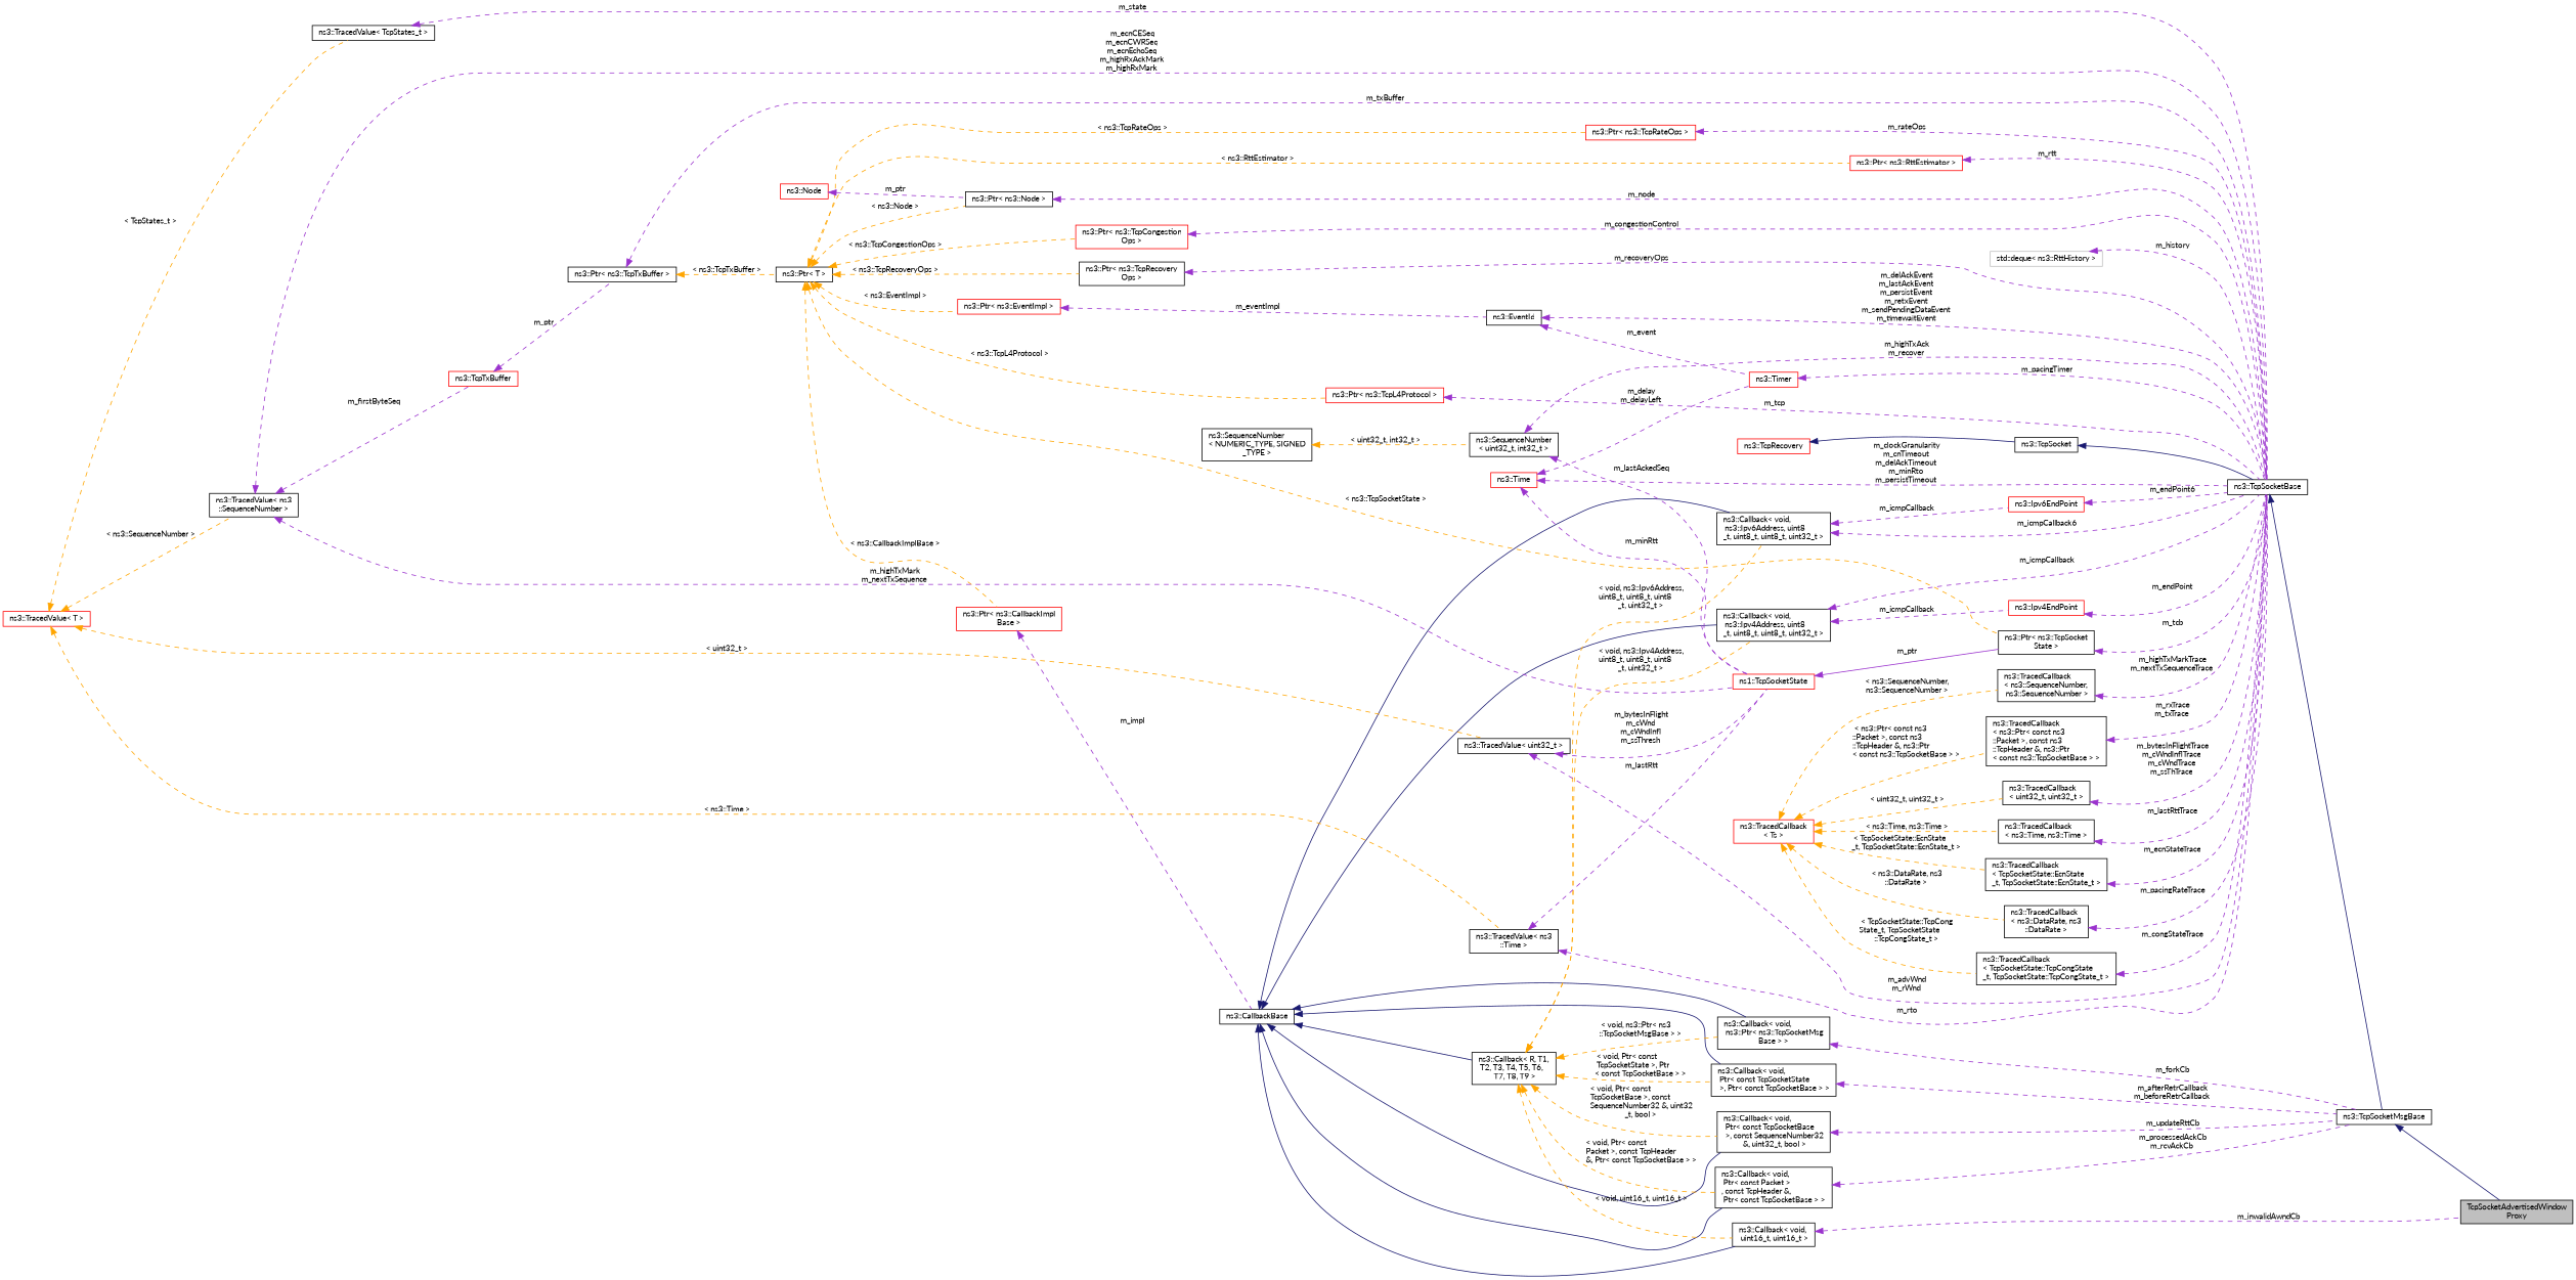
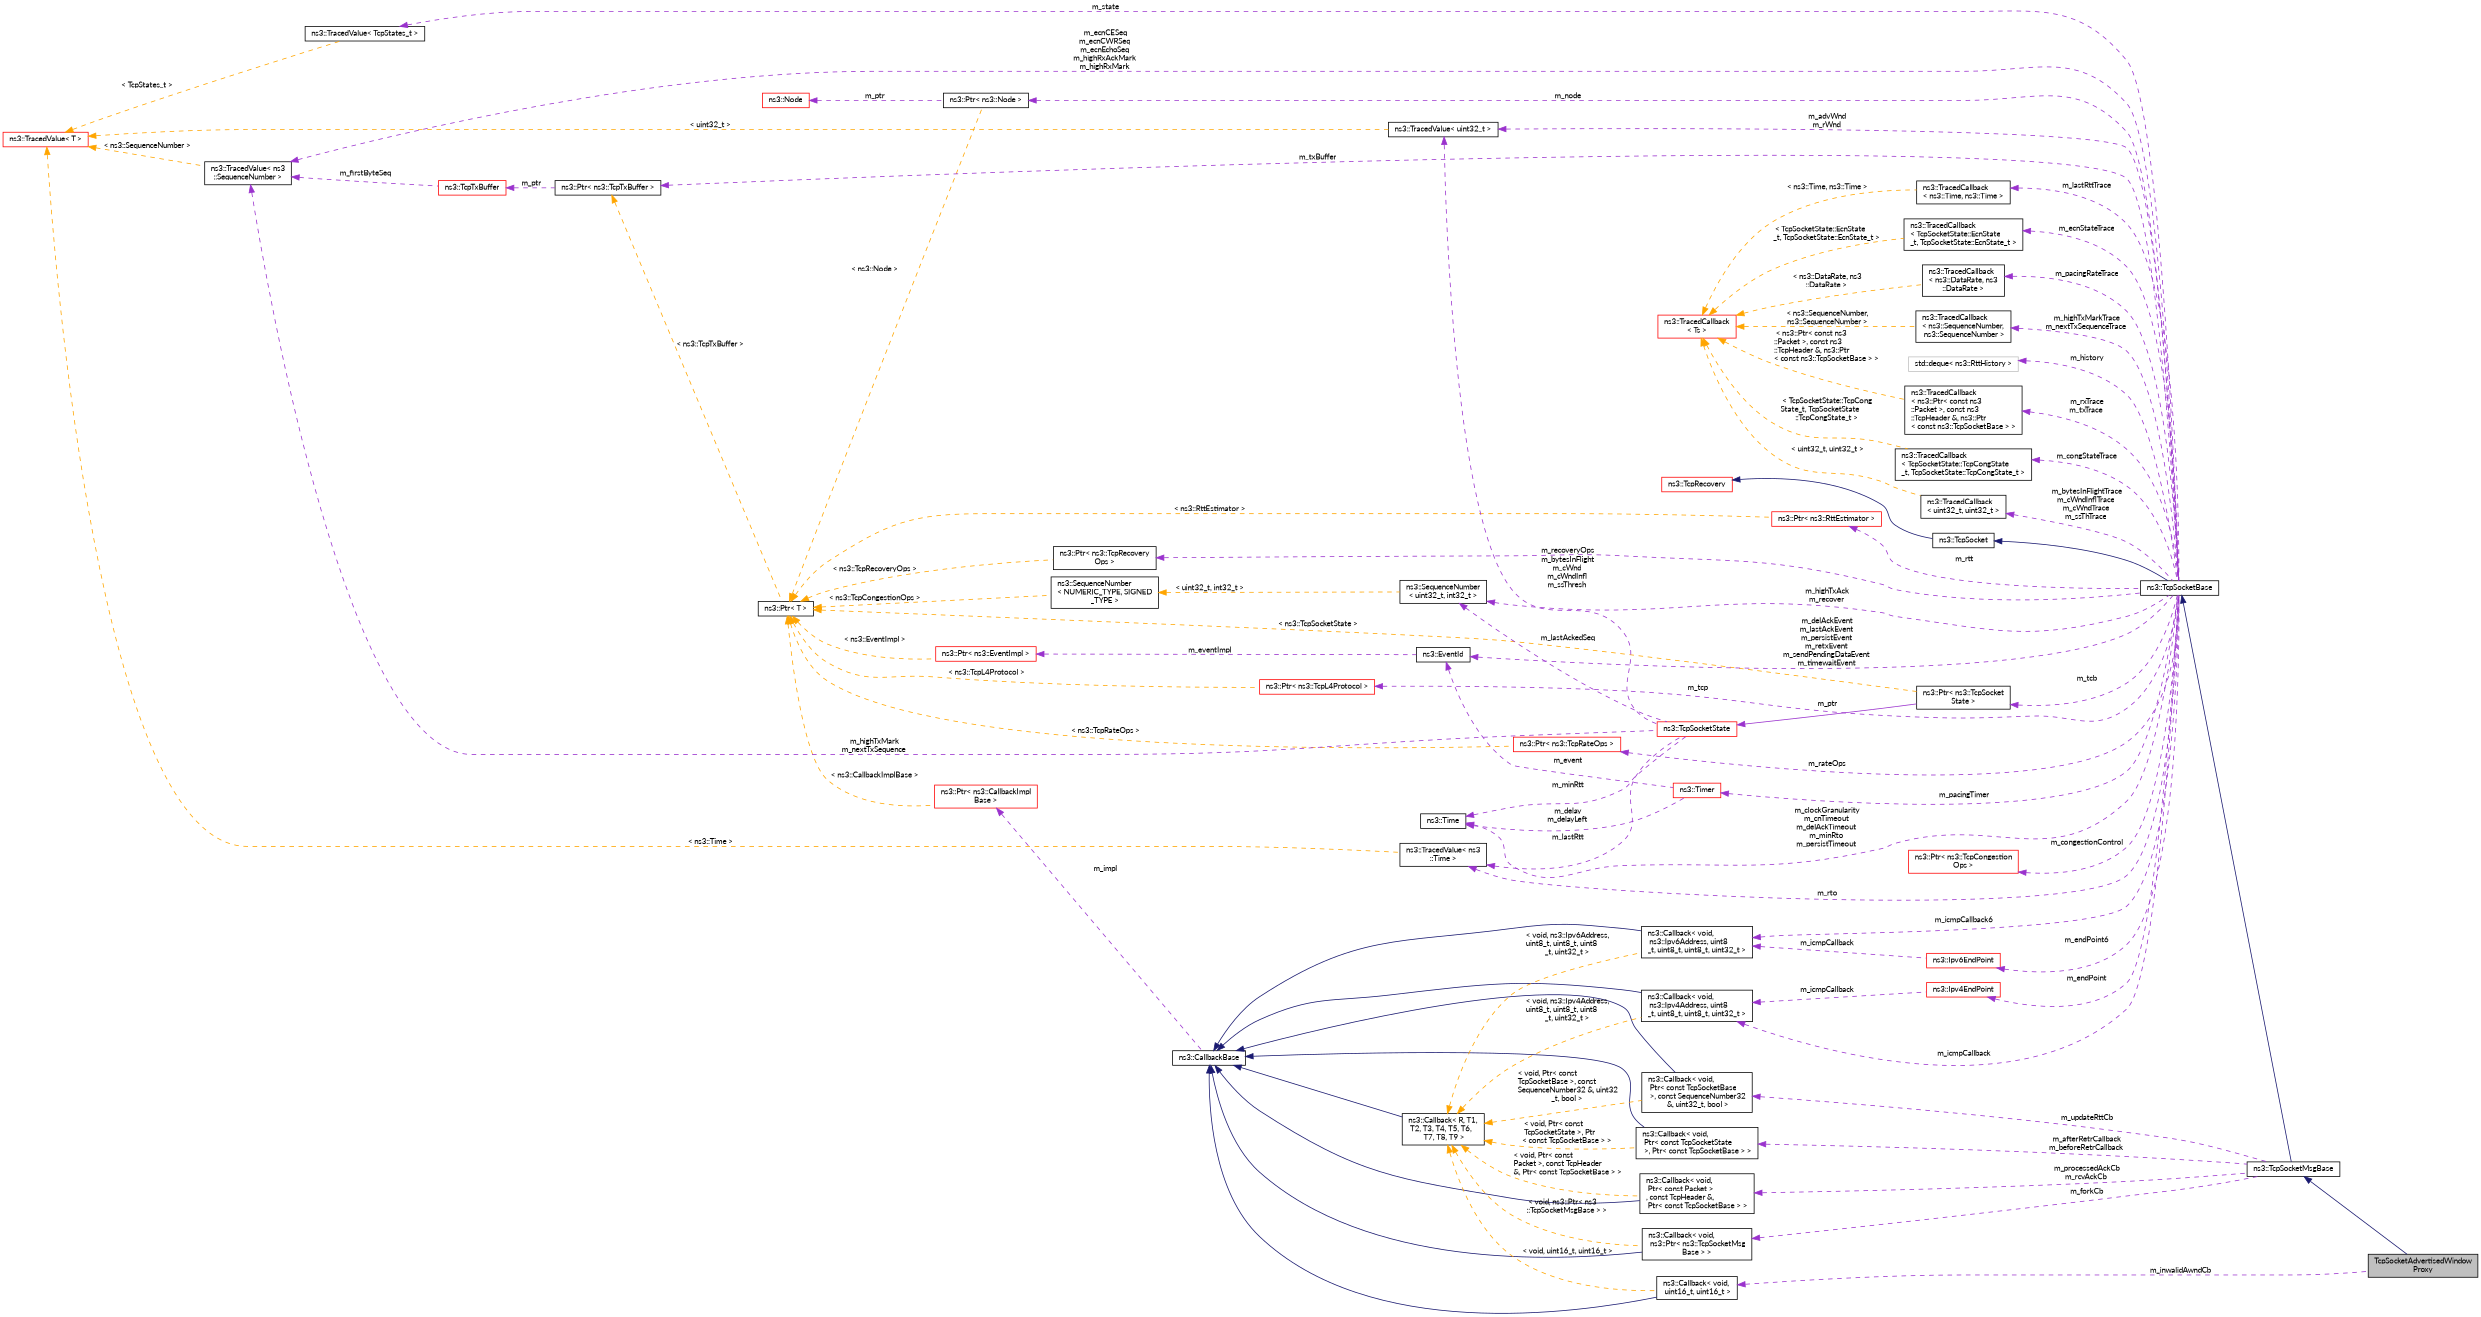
  digraph {
    fontname=Lato
    rankdir=LR
    node [color=black fillcolor=white fontname=Lato fontsize=10 shape=record style=filled]
    edge [color=darkorchid3 dir=back fontname=Lato fontsize=10 labelfontname=Helvetica labelfontsize=10 style=dashed]
    n1 [fillcolor=grey75 fontcolor=black height=0.2 label="TcpSocketAdvertisedWindow\lProxy" width=0.4]
    n2 [height=0.2 label="ns3::TcpSocketMsgBase" width=0.4]
    n3 [height=0.2 label="ns3::TcpSocketBase" width=0.4]
    n4 [height=0.2 label="ns3::TcpSocket" width=0.4]
    n5 [color=red height=0.2 label="ns3::TcpRecovery" width=0.4]
    n6 [height=0.2 label="ns3::Callback\< void,\l ns3::Ipv4Address, uint8\l_t, uint8_t, uint8_t, uint32_t \>" width=0.4]
    n7 [color=red height=0.2 label="ns3::Ipv4EndPoint" width=0.4]
    n8 [height=0.2 label="ns3::CallbackBase" width=0.4]
    n9 [height=0.2 label="ns3::Callback\< R, T1,\l T2, T3, T4, T5, T6,\l T7, T8, T9 \>" width=0.4]
    n10 [height=0.2 label="ns3::Callback\< void,\l ns3::Ipv6Address, uint8\l_t, uint8_t, uint8_t, uint32_t \>" width=0.4]
    n11 [height=0.2 label="ns3::Callback\< void,\l Ptr\< const TcpSocketBase\l \>, const SequenceNumber32\l &, uint32_t, bool \>" width=0.4]
    n12 [height=0.2 label="ns3::Callback\< void,\l Ptr\< const Packet \>\l, const TcpHeader &,\l Ptr\< const TcpSocketBase \> \>" width=0.4]
    n13 [height=0.2 label="ns3::Callback\< void,\l ns3::Ptr\< ns3::TcpSocketMsg\lBase \> \>" width=0.4]
    n14 [height=0.2 label="ns3::Callback\< void,\l Ptr\< const TcpSocketState\l \>, Ptr\< const TcpSocketBase \> \>" width=0.4]
    n15 [height=0.2 label="ns3::Callback\< void,\l uint16_t, uint16_t \>" width=0.4]
    n16 [color=red height=0.2 label="ns3::Ipv6EndPoint" width=0.4]
    n17 [color=red height=0.2 label="ns3::Ptr\< ns3::CallbackImpl\lBase \>" width=0.4]
    n18 [height=0.2 label="ns3::Ptr\< T \>" width=0.4]
    n19 [height=0.2 label="ns3::Ptr\< ns3::TcpSocket\lState \>" width=0.4]
    n20 [height=0.2 label="ns3::Ptr\< ns3::Node \>" width=0.4]
    n21 [color=red height=0.2 label="ns3::Ptr\< ns3::EventImpl \>" width=0.4]
    n22 [height=0.2 label="ns3::Ptr\< ns3::TcpRecovery\lOps \>" width=0.4]
    n23 [color=red height=0.2 label="ns3::Ptr\< ns3::TcpL4Protocol \>" width=0.4]
    n24 [color=red height=0.2 label="ns3::Ptr\< ns3::TcpRateOps \>" width=0.4]
    n25 [color=red height=0.2 label="ns3::Ptr\< ns3::RttEstimator \>" width=0.4]
    n26 [color=red height=0.2 label="ns3::Ptr\< ns3::TcpCongestion\lOps \>" width=0.4]
    n27 [height=0.2 label="ns3::Ptr\< ns3::TcpTxBuffer \>" width=0.4]
    n28 [height=0.2 label="ns3::EventId" width=0.4]
    n29 [height=0.2 label="ns3::TracedCallback\l\< ns3::Time, ns3::Time \>" width=0.4]
    n30 [color=red height=0.2 label="ns3::TracedCallback\l\< Ts \>" width=0.4]
    n31 [height=0.2 label="ns3::TracedCallback\l\< TcpSocketState::EcnState\l_t, TcpSocketState::EcnState_t \>" width=0.4]
    n32 [height=0.2 label="ns3::TracedCallback\l\< ns3::DataRate, ns3\l::DataRate \>" width=0.4]
    n33 [height=0.2 label="ns3::TracedCallback\l\< ns3::SequenceNumber,\l ns3::SequenceNumber \>" width=0.4]
    n34 [height=0.2 label="ns3::TracedCallback\l\< ns3::Ptr\< const ns3\l::Packet \>, const ns3\l::TcpHeader &, ns3::Ptr\l\< const ns3::TcpSocketBase \> \>" width=0.4]
    n35 [height=0.2 label="ns3::TracedCallback\l\< TcpSocketState::TcpCongState\l_t, TcpSocketState::TcpCongState_t \>" width=0.4]
    n36 [height=0.2 label="ns3::TracedCallback\l\< uint32_t, uint32_t \>" width=0.4]
    n37 [height=0.2 label="ns3::SequenceNumber\l\< uint32_t, int32_t \>" width=0.4]
-   n38 [color=red height=0.2 label="ns1::TcpSocketState" width=0.4]
+   n38 [color=red height=0.2 label="ns3::TcpSocketState" width=0.4]
    n39 [height=0.2 label="ns3::SequenceNumber\l\< NUMERIC_TYPE, SIGNED\l_TYPE \>" width=0.4]
    n40 [color=red height=0.2 label="ns3::TcpTxBuffer" width=0.4]
    n41 [height=0.2 label="ns3::TracedValue\< ns3\l::SequenceNumber \>" width=0.4]
    n42 [color=red height=0.2 label="ns3::TracedValue\< T \>" width=0.4]
    n43 [height=0.2 label="ns3::TracedValue\< ns3\l::Time \>" width=0.4]
    n44 [height=0.2 label="ns3::TracedValue\< uint32_t \>" width=0.4]
    n45 [height=0.2 label="ns3::TracedValue\< TcpStates_t \>" width=0.4]
-   n46 [color=red height=0.2 label="ns3::Time" width=0.4]
+   n46 [height=0.2 label="ns3::Time" width=0.4]
    n47 [color=red height=0.2 label="ns3::Timer" width=0.4]
    n48 [color=red height=0.2 label="ns3::Node" width=0.4]
    n49 [color=grey75 height=0.2 label="std::deque\< ns3::RttHistory \>" width=0.4]
    n2 -> n1 [color=midnightblue style=solid]
    n3 -> n2 [color=midnightblue style=solid]
    n4 -> n3 [color=midnightblue style=solid]
    n5 -> n4 [color=midnightblue style=solid]
    n6 -> n3 [label=" m_icmpCallback"]
    n6 -> n7 [label=" m_icmpCallback"]
    n7 -> n3 [label=" m_endPoint"]
    n8 -> n6 [color=midnightblue style=solid]
    n8 -> n9 [color=midnightblue style=solid]
    n8 -> n10 [color=midnightblue style=solid]
    n8 -> n11 [color=midnightblue style=solid]
    n8 -> n12 [color=midnightblue style=solid]
    n8 -> n13 [color=midnightblue style=solid]
    n8 -> n14 [color=midnightblue style=solid]
    n8 -> n15 [color=midnightblue style=solid]
    n9 -> n6 [color=orange label=" \< void, ns3::Ipv4Address,\l uint8_t, uint8_t, uint8\l_t, uint32_t \>"]
    n9 -> n10 [color=orange label=" \< void, ns3::Ipv6Address,\l uint8_t, uint8_t, uint8\l_t, uint32_t \>"]
    n9 -> n11 [color=orange label=" \< void, Ptr\< const\l TcpSocketBase \>, const\l SequenceNumber32 &, uint32\l_t, bool \>"]
    n9 -> n12 [color=orange label=" \< void, Ptr\< const\l Packet \>, const TcpHeader\l &, Ptr\< const TcpSocketBase \> \>"]
    n9 -> n13 [color=orange label=" \< void, ns3::Ptr\< ns3\l::TcpSocketMsgBase \> \>"]
    n9 -> n14 [color=orange label=" \< void, Ptr\< const\l TcpSocketState \>, Ptr\l\< const TcpSocketBase \> \>"]
    n9 -> n15 [color=orange label=" \< void, uint16_t, uint16_t \>"]
    n10 -> n3 [label=" m_icmpCallback6"]
    n10 -> n16 [label=" m_icmpCallback"]
    n11 -> n2 [label=" m_updateRttCb"]
    n12 -> n2 [label=" m_processedAckCb\nm_rcvAckCb"]
    n13 -> n2 [label=" m_forkCb"]
    n14 -> n2 [label=" m_afterRetrCallback\nm_beforeRetrCallback"]
    n15 -> n1 [label=" m_inwalidAwndCb"]
    n16 -> n3 [label=" m_endPoint6"]
    n17 -> n8 [label=" m_impl"]
    n18 -> n17 [color=orange label=" \< ns3::CallbackImplBase \>"]
    n18 -> n19 [color=orange label=" \< ns3::TcpSocketState \>"]
    n18 -> n20 [color=orange label=" \< ns3::Node \>"]
    n18 -> n21 [color=orange label=" \< ns3::EventImpl \>"]
    n18 -> n22 [color=orange label=" \< ns3::TcpRecoveryOps \>"]
    n18 -> n23 [color=orange label=" \< ns3::TcpL4Protocol \>"]
    n18 -> n24 [color=orange label=" \< ns3::TcpRateOps \>"]
    n18 -> n25 [color=orange label=" \< ns3::RttEstimator \>"]
-   n18 -> n26 [color=orange label=" \< ns3::TcpCongestionOps \>"]
+   n18 -> n39 [color=orange label=" \< ns3::TcpCongestionOps \>"]
    n19 -> n3 [label=" m_tcb"]
    n20 -> n3 [label=" m_node"]
    n21 -> n28 [label=" m_eventImpl"]
    n22 -> n3 [label=" m_recoveryOps"]
    n23 -> n3 [label=" m_tcp"]
    n24 -> n3 [label=" m_rateOps"]
    n25 -> n3 [label=" m_rtt"]
    n26 -> n3 [label=" m_congestionControl"]
    n27 -> n3 [label=" m_txBuffer"]
    n27 -> n18 [color=orange label=" \< ns3::TcpTxBuffer \>"]
    n28 -> n3 [label=" m_delAckEvent\nm_lastAckEvent\nm_persistEvent\nm_retxEvent\nm_sendPendingDataEvent\nm_timewaitEvent"]
    n28 -> n47 [label=" m_event"]
    n29 -> n3 [label=" m_lastRttTrace"]
    n30 -> n29 [color=orange label=" \< ns3::Time, ns3::Time \>"]
    n30 -> n31 [color=orange label=" \< TcpSocketState::EcnState\l_t, TcpSocketState::EcnState_t \>"]
    n30 -> n32 [color=orange label=" \< ns3::DataRate, ns3\l::DataRate \>"]
    n30 -> n33 [color=orange label=" \< ns3::SequenceNumber,\l ns3::SequenceNumber \>"]
    n30 -> n34 [color=orange label=" \< ns3::Ptr\< const ns3\l::Packet \>, const ns3\l::TcpHeader &, ns3::Ptr\l\< const ns3::TcpSocketBase \> \>"]
    n30 -> n35 [color=orange label=" \< TcpSocketState::TcpCong\lState_t, TcpSocketState\l::TcpCongState_t \>"]
    n30 -> n36 [color=orange label=" \< uint32_t, uint32_t \>"]
    n31 -> n3 [label=" m_ecnStateTrace"]
    n32 -> n3 [label=" m_pacingRateTrace"]
    n33 -> n3 [label=" m_highTxMarkTrace\nm_nextTxSequenceTrace"]
    n34 -> n3 [label=" m_rxTrace\nm_txTrace"]
    n35 -> n3 [label=" m_congStateTrace"]
    n36 -> n3 [label=" m_bytesInFlightTrace\nm_cWndInflTrace\nm_cWndTrace\nm_ssThTrace"]
    n37 -> n3 [label=" m_highTxAck\nm_recover"]
    n37 -> n38 [label=" m_lastAckedSeq"]
    n38 -> n19 [label=" m_ptr" style=solid]
    n39 -> n37 [color=orange label=" \< uint32_t, int32_t \>"]
    n40 -> n27 [label=" m_ptr"]
    n41 -> n3 [label=" m_ecnCESeq\nm_ecnCWRSeq\nm_ecnEchoSeq\nm_highRxAckMark\nm_highRxMark"]
    n41 -> n38 [label=" m_highTxMark\nm_nextTxSequence"]
    n41 -> n40 [label=" m_firstByteSeq"]
    n42 -> n41 [color=orange label=" \< ns3::SequenceNumber \>"]
    n42 -> n43 [color=orange label=" \< ns3::Time \>"]
    n42 -> n44 [color=orange label=" \< uint32_t \>"]
    n42 -> n45 [color=orange label=" \< TcpStates_t \>"]
    n43 -> n3 [label=" m_rto"]
    n43 -> n38 [label=" m_lastRtt"]
    n44 -> n3 [label=" m_advWnd\nm_rWnd"]
    n44 -> n38 [label=" m_bytesInFlight\nm_cWnd\nm_cWndInfl\nm_ssThresh"]
    n45 -> n3 [label=" m_state"]
    n46 -> n3 [label=" m_clockGranularity\nm_cnTimeout\nm_delAckTimeout\nm_minRto\nm_persistTimeout"]
    n46 -> n38 [label=" m_minRtt"]
    n46 -> n47 [label=" m_delay\nm_delayLeft"]
    n47 -> n3 [label=" m_pacingTimer"]
    n48 -> n20 [label=" m_ptr"]
    n49 -> n3 [label=" m_history"]
  }
